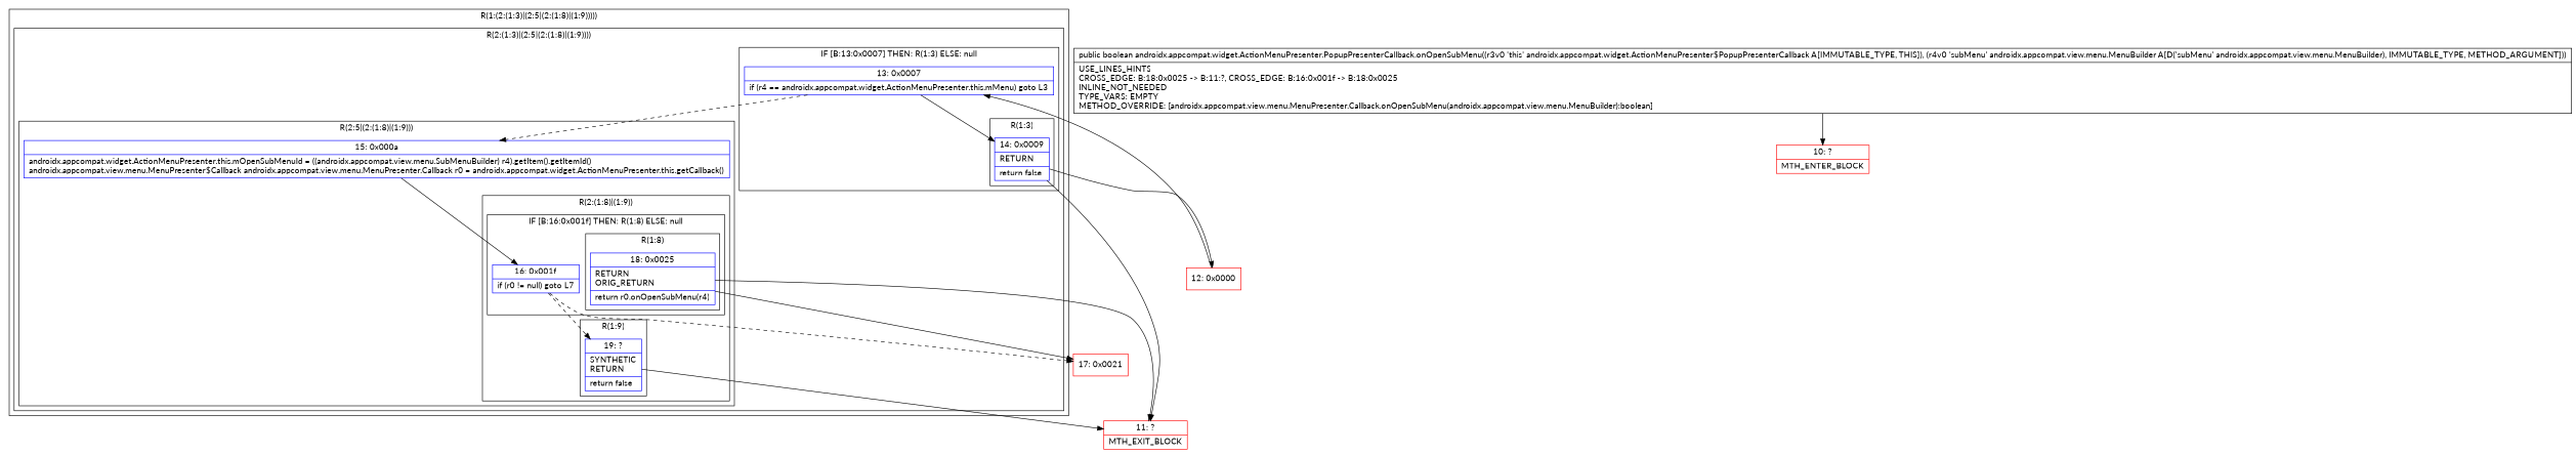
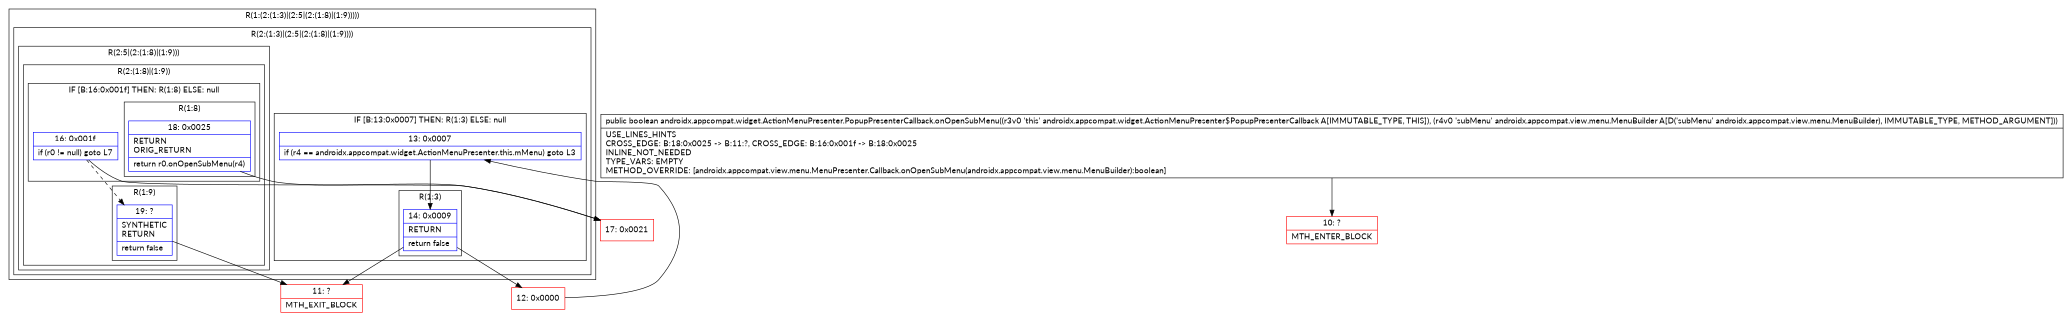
  digraph {
    fontname=Lato
    node [color=blue fontname=Lato shape=record]
    edge [fontname=Lato]
    n1 [label="{14\:\ 0x0009|RETURN\l|return false\l}"]
    n2 [label="{13\:\ 0x0007|if (r4 == androidx.appcompat.widget.ActionMenuPresenter.this.mMenu) goto L3\l}"]
    n3 [label="{18\:\ 0x0025|RETURN\lORIG_RETURN\l|return r0.onOpenSubMenu(r4)\l}"]
    n4 [label="{16\:\ 0x001f|if (r0 != null) goto L7\l}"]
    n5 [label="{19\:\ ?|SYNTHETIC\lRETURN\l|return false\l}"]
-   n6 [label="{15\:\ 0x000a|androidx.appcompat.widget.ActionMenuPresenter.this.mOpenSubMenuId = ((androidx.appcompat.view.menu.SubMenuBuilder) r4).getItem().getItemId()\landroidx.appcompat.view.menu.MenuPresenter$Callback androidx.appcompat.view.menu.MenuPresenter.Callback r0 = androidx.appcompat.widget.ActionMenuPresenter.this.getCallback()\l}"]
    n7 [color=red label="{11\:\ ?|MTH_EXIT_BLOCK\l}"]
    n8 [color=red label="{12\:\ 0x0000}"]
    n9 [color=red label="{17\:\ 0x0021}"]
    n10 [color=red label="{10\:\ ?|MTH_ENTER_BLOCK\l}"]
    n11 [label="{public boolean androidx.appcompat.widget.ActionMenuPresenter.PopupPresenterCallback.onOpenSubMenu((r3v0 'this' androidx.appcompat.widget.ActionMenuPresenter$PopupPresenterCallback A[IMMUTABLE_TYPE, THIS]), (r4v0 'subMenu' androidx.appcompat.view.menu.MenuBuilder A[D('subMenu' androidx.appcompat.view.menu.MenuBuilder), IMMUTABLE_TYPE, METHOD_ARGUMENT]))  | USE_LINES_HINTS\lCROSS_EDGE: B:18:0x0025 \-\> B:11:?, CROSS_EDGE: B:16:0x001f \-\> B:18:0x0025\lINLINE_NOT_NEEDED\lTYPE_VARS: EMPTY\lMETHOD_OVERRIDE: [androidx.appcompat.view.menu.MenuPresenter.Callback.onOpenSubMenu(androidx.appcompat.view.menu.MenuBuilder):boolean]\l}" color=""]
    subgraph cluster_1 {
      label="R(1:(2:(1:3)|(2:5|(2:(1:8)|(1:9)))))"
      subgraph cluster_2 {
        label="R(2:(1:3)|(2:5|(2:(1:8)|(1:9))))"
        subgraph cluster_3 {
          label="IF [B:13:0x0007] THEN: R(1:3) ELSE: null"
          n2
          subgraph cluster_4 {
            label="R(1:3)"
            n1
          }
        }
        subgraph cluster_5 {
          label="R(2:5|(2:(1:8)|(1:9)))"
-         n6
          subgraph cluster_6 {
            label="R(2:(1:8)|(1:9))"
            subgraph cluster_7 {
              label="IF [B:16:0x001f] THEN: R(1:8) ELSE: null"
              n4
              subgraph cluster_8 {
                label="R(1:8)"
                n3
              }
            }
            subgraph cluster_9 {
              label="R(1:9)"
              n5
            }
          }
        }
      }
    }
    n1 -> n7
    n1 -> n8
    n2 -> n1
-   n2 -> n6 [style=dashed]
-   n3 -> n7
    n3 -> n9
    n4 -> n5 [style=dashed]
-   n4 -> n9 [style=dashed]
+   n4 -> n9
    n5 -> n7
-   n6 -> n4
    n8 -> n2
    n11 -> n10
  }
